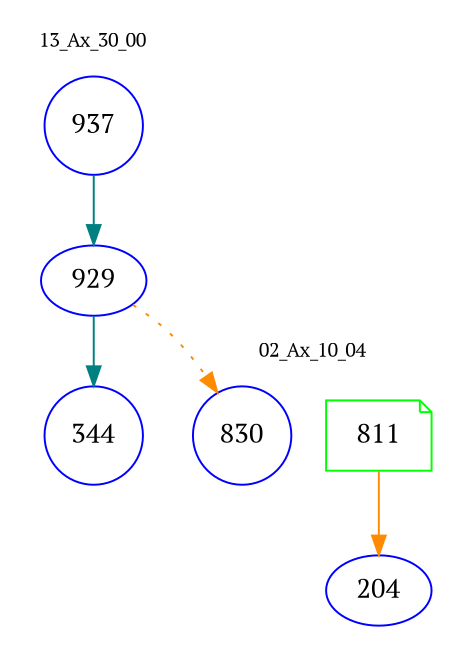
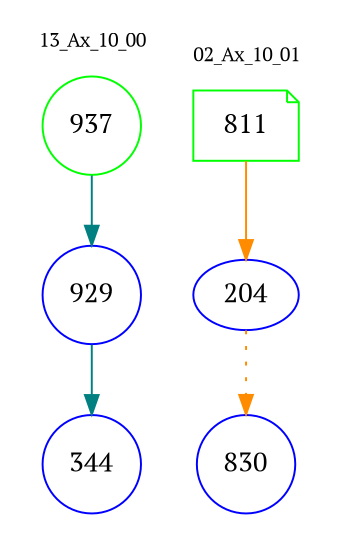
  digraph {
    fontname="PT Serif"
    node [color=blue fontname="PT Serif" shape=circle]
    edge [color=teal fontname="PT Serif" style=solid]
-   n1 [label=937]
-   n2 [label=929 shape=ellipse]
+   n1 [color=green label=937]
+   n2 [label=929]
    n3 [label=344]
    n4 [color=green label=811 shape=note]
    n5 [label=204 shape=ellipse]
    n6 [label=830]
    subgraph cluster_1 {
      color=white
      fontsize=10
-     label="13_Ax_30_00"
+     label="13_Ax_10_00"
      n1
      n2
      n3
    }
    subgraph cluster_2 {
      color=white
      fontsize=10
-     label="02_Ax_10_04"
+     label="02_Ax_10_01"
      n4
      n5
      n6
    }
    n1 -> n2
    n2 -> n3
    n4 -> n5 [color=darkorange]
-   n2 -> n6 [color=darkorange style=dotted]
+   n5 -> n6 [color=darkorange style=dotted]
  }
